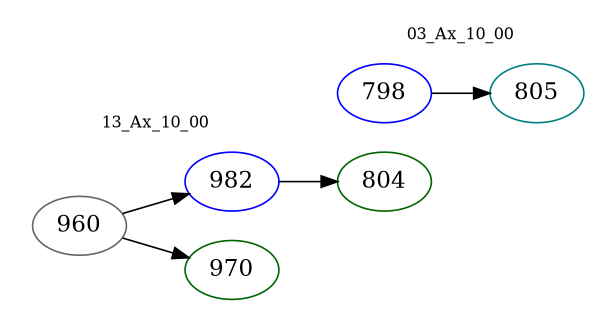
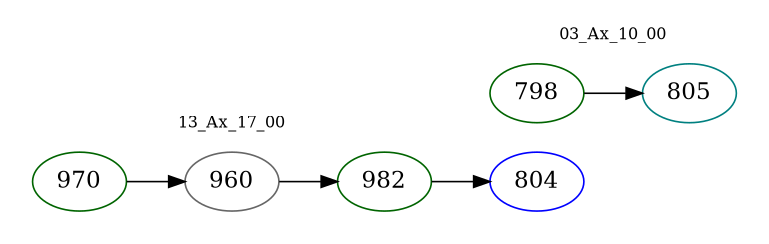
  digraph {
    rankdir=LR
    node [color=darkgreen]
    edge [color=black]
    n1 [color=gray40 label=960]
    n2 [label=970]
-   n3 [color=blue label=982]
-   n4 [color=blue label=798]
-   n5 [label=804]
+   n3 [label=982]
+   n4 [label=798]
+   n5 [color=blue label=804]
    n6 [color=teal label=805]
    subgraph cluster_1 {
      color=white
      fontsize=10
-     label="13_Ax_10_00"
+     label="13_Ax_17_00"
      n1
      n2
      n3
    }
    subgraph cluster_2 {
      color=white
      fontsize=10
      label="03_Ax_10_00"
      n4
      n5
      n6
    }
-   n1 -> n2
+   n2 -> n1
    n1 -> n3
    n3 -> n5
    n4 -> n6
  }
